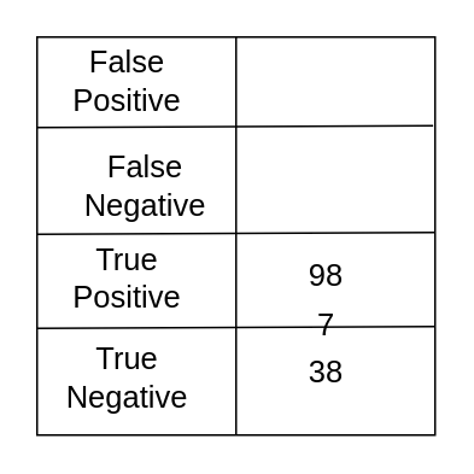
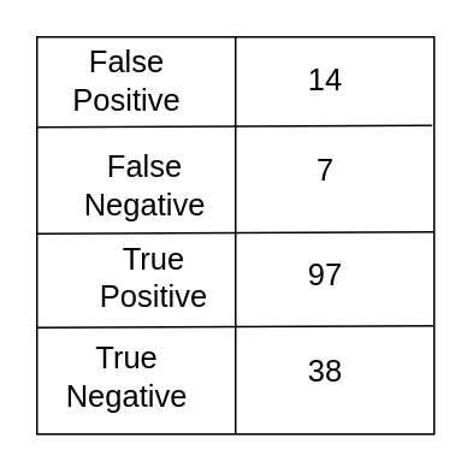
  <mxCell id="0" />
  <mxCell id="1" parent="0" />
  <mxCell id="2" value="" style="whiteSpace=wrap;html=1;aspect=fixed;" vertex="1" parent="1"><mxGeometry x="20" y="20" width="220" height="220" as="geometry" /></mxCell>
  <mxCell id="3" value="" style="endArrow=none;html=1;entryX=0.464;entryY=0;entryDx=0;entryDy=0;entryPerimeter=0;" edge="1" parent="1"><mxGeometry width="50" height="50" relative="1" as="geometry"><mxPoint x="130" y="240" as="sourcePoint" /><mxPoint x="130" y="20" as="targetPoint" /></mxGeometry></mxCell>
  <mxCell id="4" value="" style="endArrow=none;html=1;exitX=0;exitY=0.227;exitDx=0;exitDy=0;exitPerimeter=0;entryX=0.995;entryY=0.223;entryDx=0;entryDy=0;entryPerimeter=0;" edge="1" parent="1" source="2" target="2"><mxGeometry width="50" height="50" relative="1" as="geometry"><mxPoint x="20" y="360" as="sourcePoint" /><mxPoint x="280" y="78" as="targetPoint" /></mxGeometry></mxCell>
  <mxCell id="5" value="" style="endArrow=none;html=1;exitX=0;exitY=0.227;exitDx=0;exitDy=0;exitPerimeter=0;" edge="1" parent="1"><mxGeometry width="50" height="50" relative="1" as="geometry"><mxPoint x="20" y="129" as="sourcePoint" /><mxPoint x="240" y="128" as="targetPoint" /></mxGeometry></mxCell>
  <mxCell id="6" value="" style="endArrow=none;html=1;exitX=0;exitY=0.227;exitDx=0;exitDy=0;exitPerimeter=0;" edge="1" parent="1"><mxGeometry width="50" height="50" relative="1" as="geometry"><mxPoint x="20" y="181" as="sourcePoint" /><mxPoint x="240" y="180" as="targetPoint" /></mxGeometry></mxCell>
- <mxCell id="7" value="&lt;font style=&quot;font-size: 17px&quot;&gt;True Positive&lt;/font&gt;" style="text;html=1;strokeColor=none;fillColor=none;align=center;verticalAlign=middle;whiteSpace=wrap;rounded=0;" vertex="1" parent="1"><mxGeometry x="50" y="144" width="40" height="20" as="geometry" /></mxCell>
+ <mxCell id="7" value="&lt;font style=&quot;font-size: 17px&quot;&gt;True Positive&lt;/font&gt;" style="text;html=1;strokeColor=none;fillColor=none;align=center;verticalAlign=middle;whiteSpace=wrap;rounded=0;" vertex="1" parent="1"><mxGeometry x="65" y="144" width="40" height="20" as="geometry" /></mxCell>
  <mxCell id="8" value="&lt;font style=&quot;font-size: 17px&quot;&gt;True Negative&lt;/font&gt;" style="text;html=1;strokeColor=none;fillColor=none;align=center;verticalAlign=middle;whiteSpace=wrap;rounded=0;" vertex="1" parent="1"><mxGeometry x="50" y="199" width="40" height="20" as="geometry" /></mxCell>
  <mxCell id="9" value="&lt;font style=&quot;font-size: 17px&quot;&gt;False Positive&lt;/font&gt;" style="text;html=1;strokeColor=none;fillColor=none;align=center;verticalAlign=middle;whiteSpace=wrap;rounded=0;" vertex="1" parent="1"><mxGeometry x="50" y="35" width="40" height="20" as="geometry" /></mxCell>
  <mxCell id="10" value="&lt;font style=&quot;font-size: 17px&quot;&gt;False Negative&lt;/font&gt;" style="text;html=1;strokeColor=none;fillColor=none;align=center;verticalAlign=middle;whiteSpace=wrap;rounded=0;" vertex="1" parent="1"><mxGeometry x="60" y="93" width="40" height="20" as="geometry" /></mxCell>
- <mxCell id="12" value="&lt;span style=&quot;font-size: 17px&quot;&gt;7&lt;/span&gt;" style="text;html=1;strokeColor=none;fillColor=none;align=center;verticalAlign=middle;whiteSpace=wrap;rounded=0;" vertex="1" parent="1"><mxGeometry x="160" y="170" width="40" height="20" as="geometry" /></mxCell>
- <mxCell id="13" value="&lt;font style=&quot;font-size: 17px&quot;&gt;98&lt;/font&gt;" style="text;html=1;strokeColor=none;fillColor=none;align=center;verticalAlign=middle;whiteSpace=wrap;rounded=0;" vertex="1" parent="1"><mxGeometry x="160" y="143" width="40" height="20" as="geometry" /></mxCell>
+ <mxCell id="11" value="&lt;font style=&quot;font-size: 17px&quot;&gt;14&lt;/font&gt;" style="text;html=1;strokeColor=none;fillColor=none;align=center;verticalAlign=middle;whiteSpace=wrap;rounded=0;" vertex="1" parent="1"><mxGeometry x="160" y="35" width="40" height="20" as="geometry" /></mxCell>
+ <mxCell id="12" value="&lt;span style=&quot;font-size: 17px&quot;&gt;7&lt;/span&gt;" style="text;html=1;strokeColor=none;fillColor=none;align=center;verticalAlign=middle;whiteSpace=wrap;rounded=0;" vertex="1" parent="1"><mxGeometry x="160" y="85" width="40" height="20" as="geometry" /></mxCell>
+ <mxCell id="13" value="&lt;font style=&quot;font-size: 17px&quot;&gt;97&lt;/font&gt;" style="text;html=1;strokeColor=none;fillColor=none;align=center;verticalAlign=middle;whiteSpace=wrap;rounded=0;" vertex="1" parent="1"><mxGeometry x="160" y="143" width="40" height="20" as="geometry" /></mxCell>
  <mxCell id="14" value="&lt;font style=&quot;font-size: 17px&quot;&gt;38&lt;/font&gt;" style="text;html=1;strokeColor=none;fillColor=none;align=center;verticalAlign=middle;whiteSpace=wrap;rounded=0;" vertex="1" parent="1"><mxGeometry x="160" y="196" width="40" height="20" as="geometry" /></mxCell>
